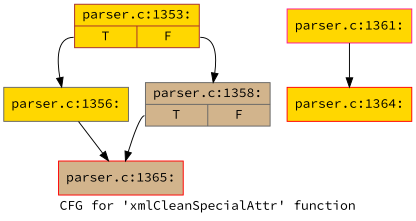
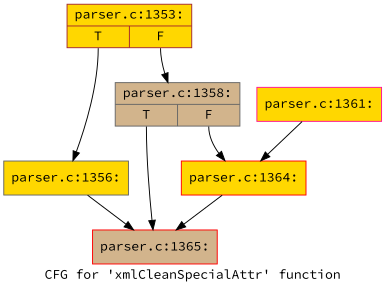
  digraph {
    fontname="Source Code Pro"
    label="CFG for 'xmlCleanSpecialAttr' function"
    node [color=gray40 fillcolor=gold fontname="Source Code Pro" shape=record style=filled]
    edge [fontname="Source Code Pro"]
    n1 [color=brown label="{parser.c:1353:|{<s0>T|<s1>F}}"]
    n2 [label="{parser.c:1356:}"]
    n3 [fillcolor=tan label="{parser.c:1358:|{<s0>T|<s1>F}}"]
    n4 [color=red fillcolor=tan label="{parser.c:1365:}"]
    n5 [color=red label="{parser.c:1364:}"]
    n6 [color=deeppink label="{parser.c:1361:}"]
    n1 -> n2 [tailport=s0]
    n1 -> n3 [tailport=s1]
    n2 -> n4
    n3 -> n4 [tailport=s0]
+   n3 -> n5 [tailport=s1]
+   n5 -> n4
    n6 -> n5
  }
